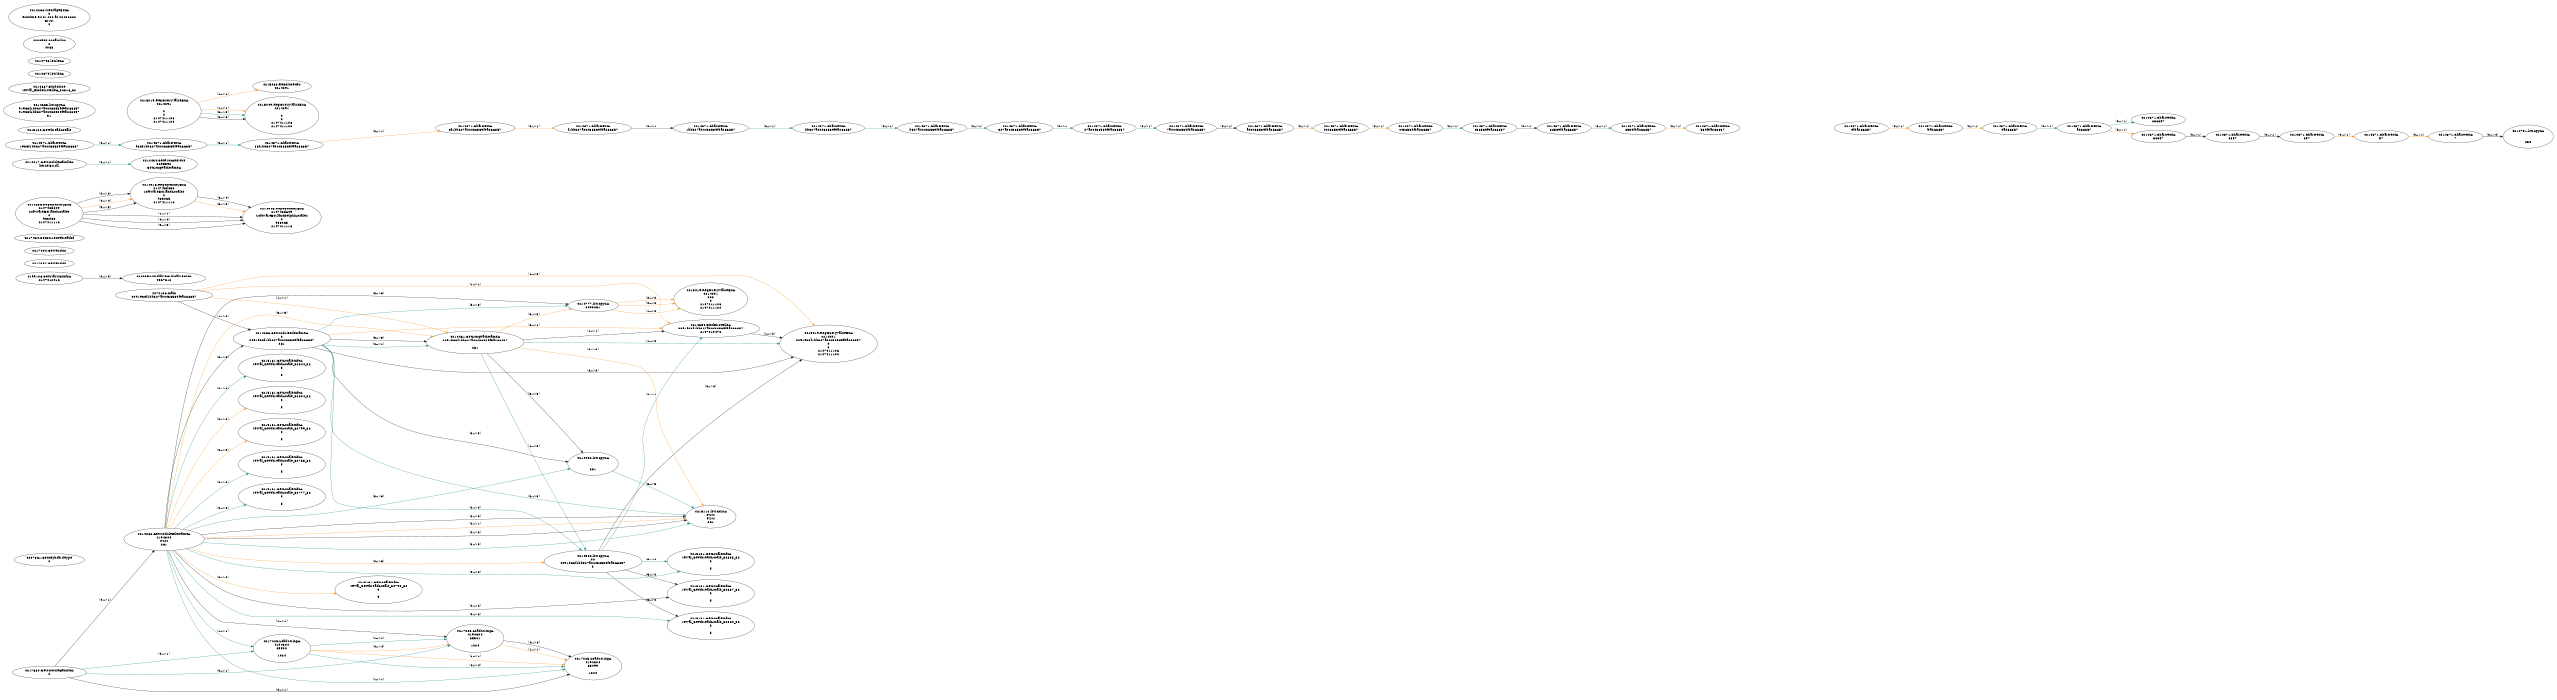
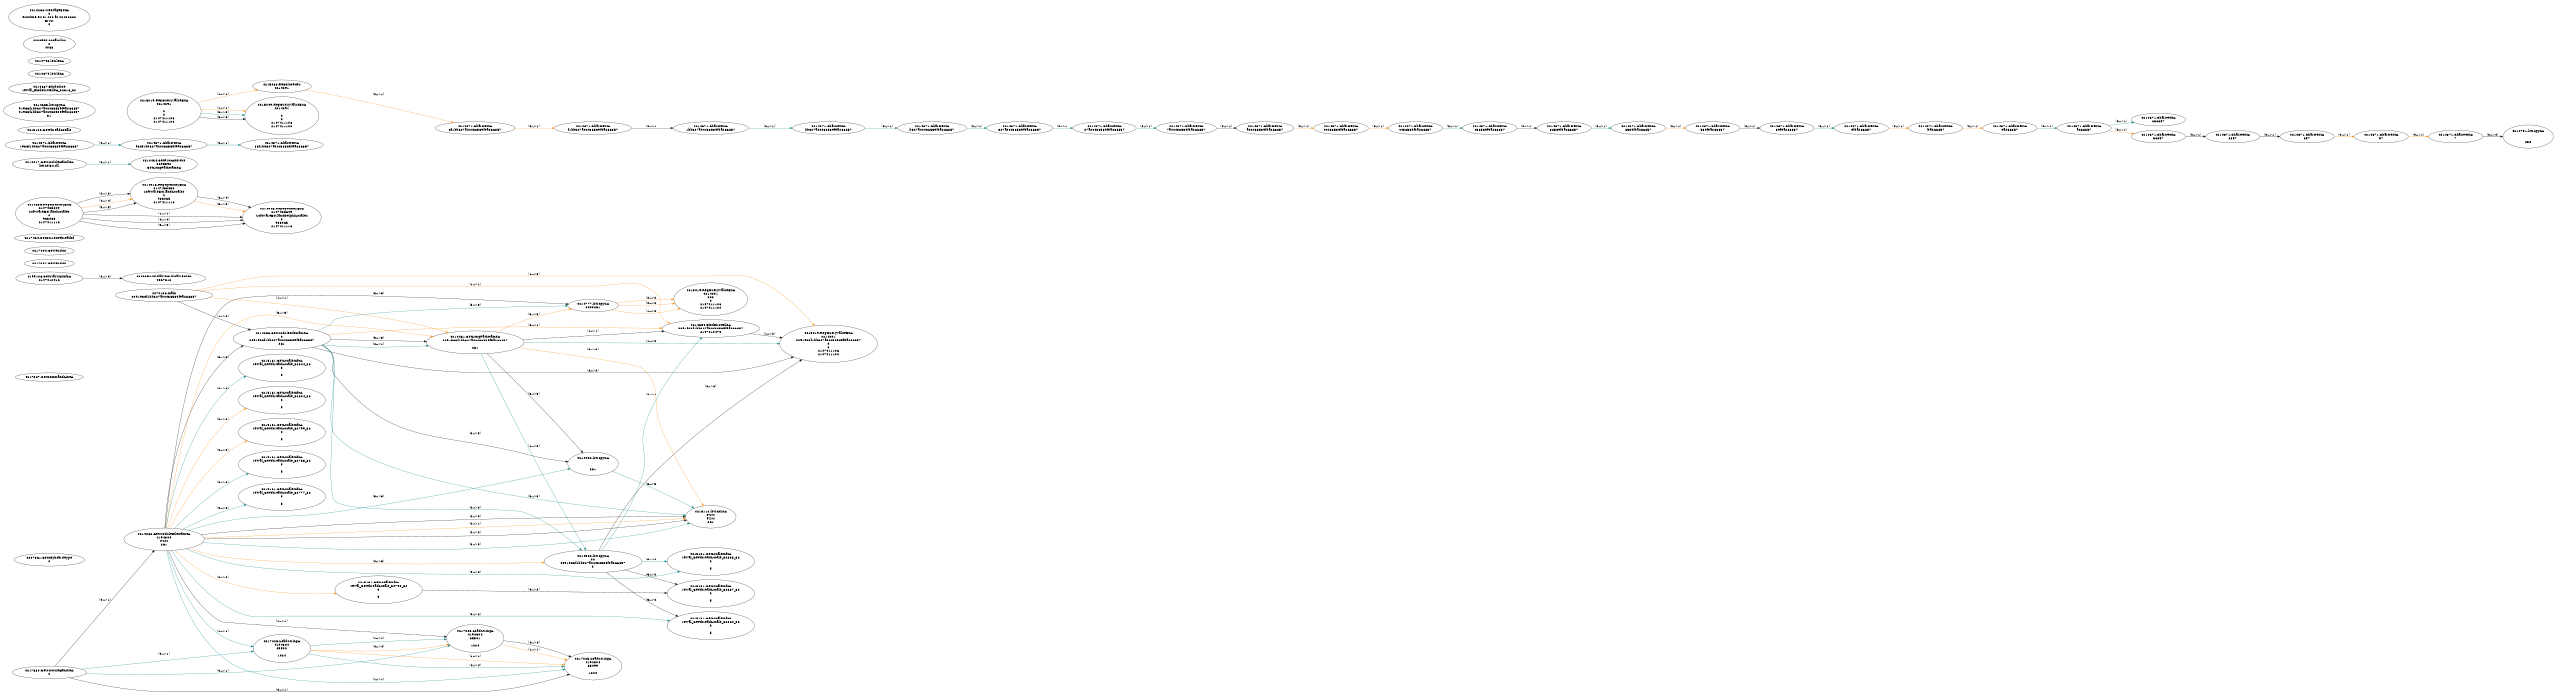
  digraph {
    rankdir=LR
    edge [color=teal]
    n1 [label="4270136.main\n0091933f1bb327a0c438539f9a266857"]
    n2 [label="4214856.GetModuleFileNameA\n0\n0091933f1bb327a0c438539f9a266857\n261"]
    n3 [label="4214461.GetLongPathNameA\n0091933f1bb327a0c438539f9a266857\n\n261"]
    n4 [label="4214654.FindFirstFileA\n0091933f1bb327a0c438539f9a266857\n2147410478"]
    n5 [label="4215019.RegQueryValueExA\n4214291\n0091933f1bb327a0c438539f9a266857\n0\n0\n2147411106\n2147411100"]
    n6 [label="4214582.lstrcpynA\n00\n0091933f1bb327a0c438539f9a266857\n3"]
    n7 [label="4214482.lstrcpynA\n\n\n261"]
    n8 [label="4215112.lstrcpynA\nPZM\nPZM\n261"]
    n9 [label="4214777.lstrcpynA\n0000261"]
    n10 [label="4215131.GetLocaleInfoA\nretval_GetThreadLocale_32837_32\n3\n\n5"]
    n11 [label="4215131.GetLocaleInfoA\nretval_GetThreadLocale_32838_32\n3\n\n5"]
    n12 [label="4215131.GetLocaleInfoA\nretval_GetThreadLocale_32864_32\n3\n\n5"]
    n13 [label="4217684.GetModuleHandleA\n0"]
    n14 [label="4214286.GetModuleFileNameA\n4194304\nPZM\n261"]
    n15 [label="4217025.LoadStringA\n4194304\n65502\n\n1024"]
    n16 [label="4217025.LoadStringA\n4194304\n65501\n\n1024"]
    n17 [label="4217025.LoadStringA\n4194304\n65499\n\n1024"]
    n18 [label="4215131.GetLocaleInfoA\nretval_GetThreadLocale_32844_32\n3\n\n5"]
    n19 [label="4215131.GetLocaleInfoA\nretval_GetThreadLocale_32804_32\n3\n\n5"]
    n20 [label="4215131.GetLocaleInfoA\nretval_GetThreadLocale_32799_32\n3\n\n5"]
    n21 [label="4215131.GetLocaleInfoA\nretval_GetThreadLocale_32785_32\n3\n\n5"]
    n22 [label="4215131.GetLocaleInfoA\nretval_GetThreadLocale_32777_32\n3\n\n5"]
    n23 [label="4215131.GetLocaleInfoA\nretval_GetThreadLocale_32798_32\n3\n\n5"]
    n24 [label="4207361.GetKeyboardType\n0"]
+   n25 [label="4217367.GetCommandLineA\n"]
    n26 [label="4199106.GetStartupInfoA\n2147412416"]
    n27 [label="4200894.InitializeCriticalSection\n4367812"]
    n28 [label="4217387.GetVersion\n"]
    n29 [label="4217404.GetVersion\n"]
    n30 [label="4217464.GetCurrentThreadId\n"]
    n31 [label="4215019.RegQueryValueExA\n4214291\n000\n0\n2147411106\n2147411100"]
    n32 [label="4214886.RegOpenKeyExA\n2147483649\nSoftware\Borland\Locales\n0\n983065\n2147411116"]
    n33 [label="4214916.RegOpenKeyExA\n2147483650\nSoftware\Borland\Locales\n0\n983065\n2147411116"]
    n34 [label="4214946.RegOpenKeyExA\n2147483649\nSoftware\Borland\Delphi\Locales\n0\n983065\n2147411116"]
    n35 [label="4214417.GetModuleHandleA\nkernel32.dll"]
    n36 [label="4214434.GetProcAddress\n6295592\nGetLongPathNameA"]
    n37 [label="4215019.RegQueryValueExA\n4214291\n\n0\n0\n2147411106\n2147411100"]
    n38 [label="4215083.RegCloseKey\n4214291"]
    n39 [label="4215049.RegQueryValueExA\n4214291\n\n0\n0\n2147411106\n2147411100"]
    n40 [label="4215125.GetThreadLocale\n"]
    n41 [label="4214371.CharNextA\n1933f1bb327a0c438539f9a266857"]
    n42 [label="4214371.CharNextA\n933f1bb327a0c438539f9a266857"]
    n43 [label="4214371.CharNextA\n33f1bb327a0c438539f9a266857"]
    n44 [label="4214371.CharNextA\n3f1bb327a0c438539f9a266857"]
    n45 [label="4214371.CharNextA\nf1bb327a0c438539f9a266857"]
    n46 [label="4214371.CharNextA\n1bb327a0c438539f9a266857"]
    n47 [label="4214371.CharNextA\nbb327a0c438539f9a266857"]
    n48 [label="4214371.CharNextA\nb327a0c438539f9a266857"]
    n49 [label="4214371.CharNextA\n327a0c438539f9a266857"]
    n50 [label="4214371.CharNextA\n27a0c438539f9a266857"]
    n51 [label="4214371.CharNextA\n7a0c438539f9a266857"]
    n52 [label="4214371.CharNextA\na0c438539f9a266857"]
    n53 [label="4214371.CharNextA\n0c438539f9a266857"]
    n54 [label="4214371.CharNextA\nc438539f9a266857"]
    n55 [label="4214371.CharNextA\n438539f9a266857"]
    n56 [label="4214371.CharNextA\n38539f9a266857"]
    n57 [label="4214371.CharNextA\n8539f9a266857"]
    n58 [label="4214371.CharNextA\n539f9a266857"]
+   n59 [label="4214371.CharNextA\n39f9a266857"]
    n60 [label="4214371.CharNextA\n9f9a266857"]
    n61 [label="4214371.CharNextA\nf9a266857"]
    n62 [label="4214371.CharNextA\n9a266857"]
    n63 [label="4214371.CharNextA\na266857"]
    n64 [label="4214371.CharNextA\n266857"]
    n65 [label="4214371.CharNextA\n66857"]
    n66 [label="4214371.CharNextA\n6857"]
    n67 [label="4214371.CharNextA\n857"]
    n68 [label="4214371.CharNextA\n57"]
    n69 [label="4214371.CharNextA\n7"]
    n70 [label="4214731.lstrcpynA\n\n\n258"]
    n71 [label="4214635.lstrcpynA\n91933f1bb327a0c438539f9a266857\n91933f1bb327a0c438539f9a266857\n31"]
    n72 [label="4214667.FindClose\nretval_FindFirstFileA_32818_32"]
    n73 [label="4214679.lstrlenA\n"]
    n74 [label="4214743.lstrlenA\n"]
    n75 [label="4200955.LocalAlloc\n0\n4088"]
    n76 [label="4210236.MessageBoxA\n0\nRuntime error 203 at 00402680\nError\n0"]
    n1 -> n2 [color=black label="(1-->2)"]
    n1 -> n3 [color=darkorange label="(1-->1)"]
    n1 -> n4 [color=darkorange label="(1-->1)"]
    n1 -> n5 [color=darkorange label="(1-->2)"]
    n2 -> n3 [label="(2-->1)"]
    n2 -> n3 [color=black label="(3-->3)"]
    n2 -> n4 [color=darkorange label="(2-->1)"]
    n2 -> n5 [color=black label="(2-->2)"]
    n2 -> n6 [label="(2-->2)"]
    n2 -> n7 [color=black label="(3-->3)"]
    n2 -> n8 [label="(3-->3)"]
    n2 -> n9 [label="(3-->3)"]
    n3 -> n4 [color=black label="(1-->1)"]
    n3 -> n5 [label="(1-->2)"]
    n3 -> n6 [label="(1-->2)"]
    n3 -> n7 [color=black label="(3-->3)"]
    n3 -> n8 [color=darkorange label="(3-->3)"]
    n3 -> n9 [color=darkorange label="(3-->3)"]
    n4 -> n5 [color=black label="(1-->2)"]
    n6 -> n4 [label="(2-->1)"]
    n6 -> n5 [color=black label="(2-->2)"]
    n6 -> n10 [color=black label="(3-->2)"]
    n6 -> n11 [label="(3-->2)"]
    n6 -> n12 [color=black label="(3-->2)"]
    n7 -> n8 [label="(3-->3)"]
    n9 -> n31 [color=darkorange label="(1-->2)"]
    n9 -> n31 [color=darkorange label="(2-->2)"]
    n9 -> n31 [color=darkorange label="(0-->2)"]
    n13 -> n14 [color=black label="(0-->1)"]
    n13 -> n15 [label="(0-->1)"]
    n13 -> n16 [label="(0-->1)"]
    n13 -> n17 [color=black label="(0-->1)"]
    n14 -> n2 [color=black label="(3-->3)"]
    n14 -> n3 [color=darkorange label="(3-->3)"]
    n14 -> n6 [color=darkorange label="(0-->3)"]
    n14 -> n7 [label="(3-->3)"]
    n14 -> n8 [color=darkorange label="(2-->1)"]
    n14 -> n8 [color=black label="(2-->2)"]
    n14 -> n8 [label="(3-->3)"]
    n14 -> n8 [color=black label="(2-->0)"]
    n14 -> n9 [color=black label="(3-->3)"]
-   n14 -> n10 [color=black label="(0-->2)"]
+   n23 -> n10 [color=black label="(0-->2)"]
    n14 -> n11 [label="(0-->2)"]
    n14 -> n12 [label="(0-->2)"]
    n14 -> n15 [label="(1-->1)"]
    n14 -> n16 [color=black label="(1-->1)"]
    n14 -> n17 [label="(1-->1)"]
    n14 -> n18 [label="(0-->2)"]
    n14 -> n19 [color=darkorange label="(0-->2)"]
    n14 -> n20 [color=darkorange label="(0-->2)"]
    n14 -> n21 [label="(0-->2)"]
    n14 -> n22 [label="(0-->2)"]
    n14 -> n23 [color=darkorange label="(0-->2)"]
    n15 -> n16 [label="(1-->1)"]
    n15 -> n16 [color=darkorange label="(4-->4)"]
    n15 -> n17 [color=darkorange label="(1-->1)"]
    n15 -> n17 [label="(4-->4)"]
    n16 -> n17 [color=darkorange label="(1-->1)"]
    n16 -> n17 [color=black label="(4-->4)"]
    n26 -> n27 [color=black label="(0-->0)"]
    n32 -> n33 [color=black label="(2-->2)"]
    n32 -> n33 [color=darkorange label="(4-->4)"]
    n32 -> n33 [color=black label="(5-->5)"]
    n32 -> n34 [color=black label="(1-->1)"]
    n32 -> n34 [color=black label="(4-->4)"]
    n32 -> n34 [color=black label="(5-->5)"]
    n33 -> n34 [color=black label="(4-->4)"]
    n33 -> n34 [color=darkorange label="(5-->5)"]
    n35 -> n36 [label="(0-->1)"]
    n37 -> n38 [color=darkorange label="(1-->1)"]
    n37 -> n39 [color=darkorange label="(1-->1)"]
    n37 -> n39 [label="(5-->5)"]
    n37 -> n39 [color=black label="(6-->6)"]
    n41 -> n42 [label="(0-->1)"]
    n42 -> n43 [label="(0-->1)"]
-   n43 -> n44 [color=darkorange label="(0-->1)"]
+   n38 -> n44 [color=darkorange label="(0-->1)"]
    n44 -> n45 [color=darkorange label="(0-->1)"]
    n45 -> n46 [color=black label="(0-->1)"]
    n46 -> n47 [label="(0-->1)"]
    n47 -> n48 [label="(0-->1)"]
    n48 -> n49 [label="(0-->1)"]
    n49 -> n50 [label="(0-->1)"]
    n50 -> n51 [label="(0-->1)"]
    n51 -> n52 [color=black label="(0-->1)"]
    n52 -> n53 [color=darkorange label="(0-->1)"]
    n53 -> n54 [color=darkorange label="(0-->1)"]
    n54 -> n55 [label="(0-->1)"]
    n55 -> n56 [color=black label="(0-->1)"]
    n56 -> n57 [label="(0-->1)"]
    n57 -> n58 [color=darkorange label="(0-->1)"]
+   n58 -> n59 [color=black label="(0-->1)"]
+   n59 -> n60 [label="(0-->1)"]
    n60 -> n61 [color=darkorange label="(0-->1)"]
    n61 -> n62 [color=darkorange label="(0-->1)"]
    n62 -> n63 [label="(0-->1)"]
    n63 -> n64 [label="(0-->1)"]
    n63 -> n65 [color=darkorange label="(0-->1)"]
    n65 -> n66 [color=black label="(0-->1)"]
    n66 -> n67 [color=black label="(0-->1)"]
    n67 -> n68 [color=darkorange label="(0-->1)"]
    n68 -> n69 [color=darkorange label="(0-->1)"]
    n69 -> n70 [color=black label="(0-->0)"]
  }
